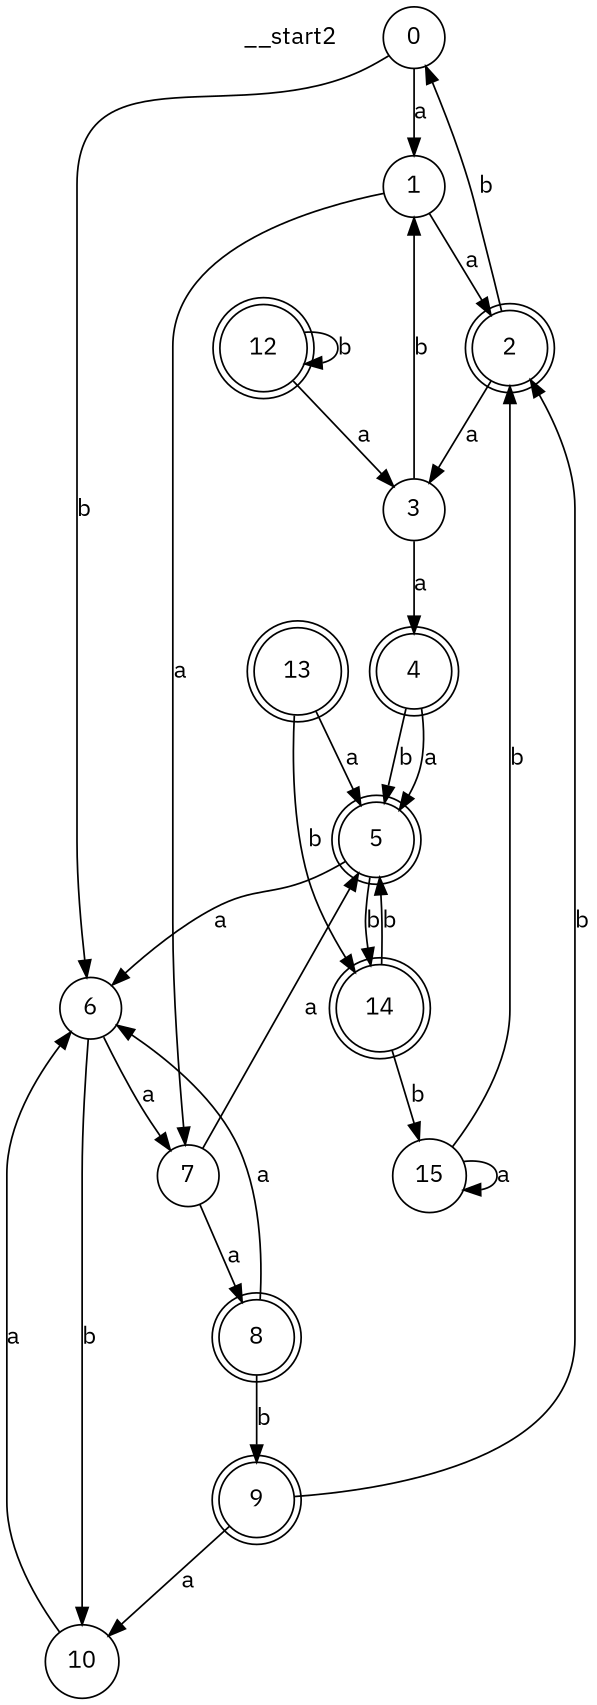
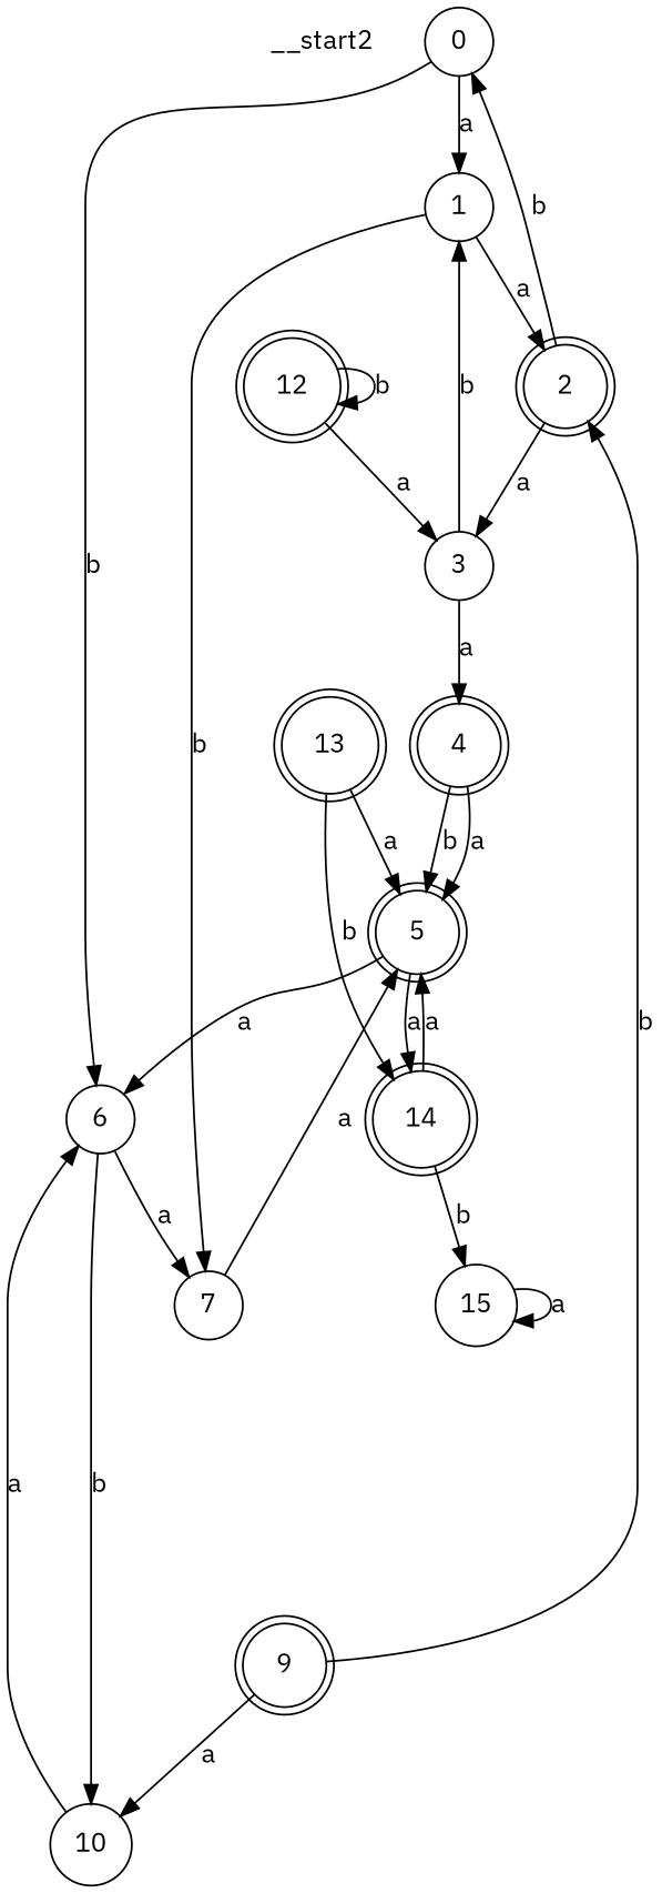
  digraph {
    fontname="IBM Plex Sans"
    rankdir=TB
    node [fontname="IBM Plex Sans" shape=doublecircle color=black fillcolor=white style="rounded,filled"]
    edge [fontname="IBM Plex Sans"]
    n1 [label=__start2 shape=none color="" fillcolor="" style=""]
    n2 [label=0 shape=circle style=filled]
    n3 [label=1 shape=circle style=filled]
    n4 [label=6 shape=circle style=filled]
    n5 [label=2]
    n6 [label=7 shape=circle style=filled]
    n7 [label=10 shape=circle style=filled]
    n8 [label=3 shape=circle style=filled]
    n9 [label=5]
-   n10 [label=8]
    n11 [label=4]
    n12 [label=14]
    n13 [label=15 shape=circle style=filled]
    n14 [label=9]
    n15 [label=12]
    n16 [label=13]
    n2 -> n3 [label=a]
    n2 -> n4 [label=b]
    n3 -> n5 [label=a]
-   n3 -> n6 [label=a]
+   n3 -> n6 [label=b]
    n4 -> n6 [label=a]
    n4 -> n7 [label=b]
    n5 -> n2 [label=b]
    n5 -> n8 [label=a]
    n6 -> n9 [label=a]
-   n6 -> n10 [label=a]
    n7 -> n4 [label=a]
    n8 -> n3 [label=b]
    n8 -> n11 [label=a]
    n9 -> n4 [label=a]
-   n9 -> n12 [label=b]
-   n10 -> n4 [label=a]
-   n10 -> n14 [label=b]
+   n9 -> n12 [label=a]
    n11 -> n9 [label=a]
    n11 -> n9 [label=b]
-   n12 -> n9 [label=b]
+   n12 -> n9 [label=a]
    n12 -> n13 [label=b]
-   n13 -> n5 [label=b]
    n13 -> n13 [label=a]
    n14 -> n5 [label=b]
    n14 -> n7 [label=a]
    n15 -> n8 [label=a]
    n15 -> n15 [label=b]
    n16 -> n9 [label=a]
    n16 -> n12 [label=b]
  }
